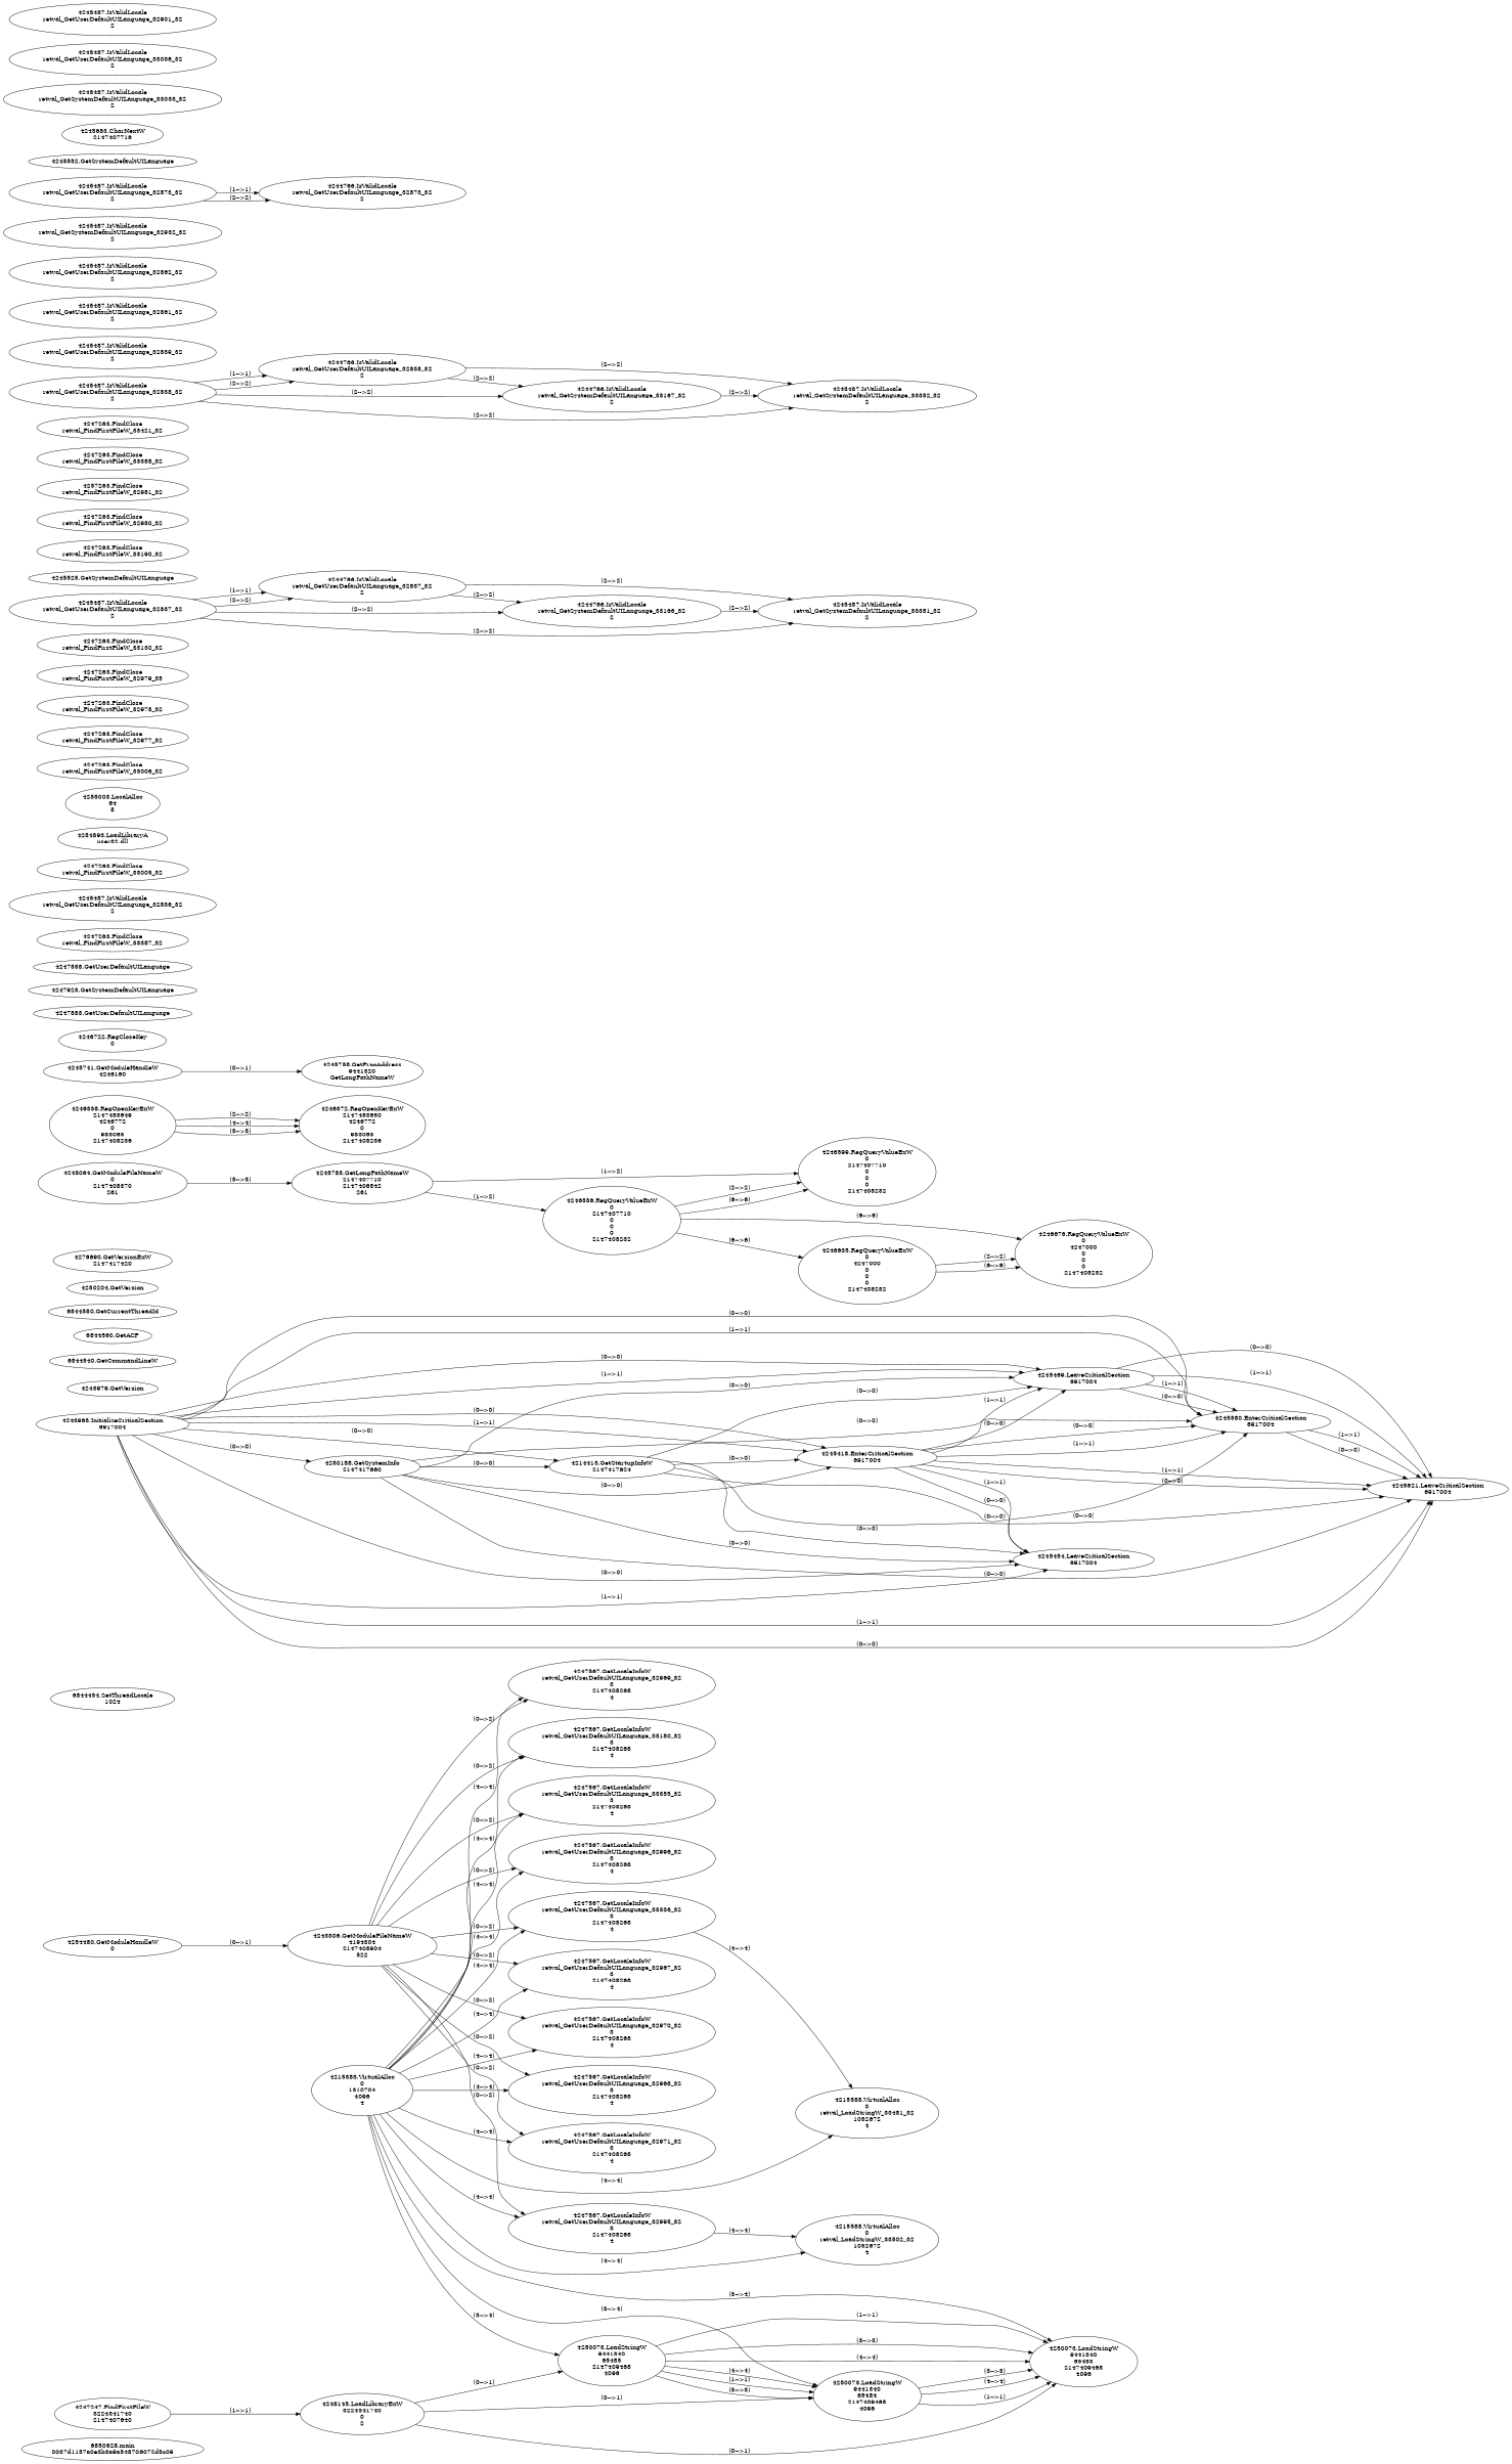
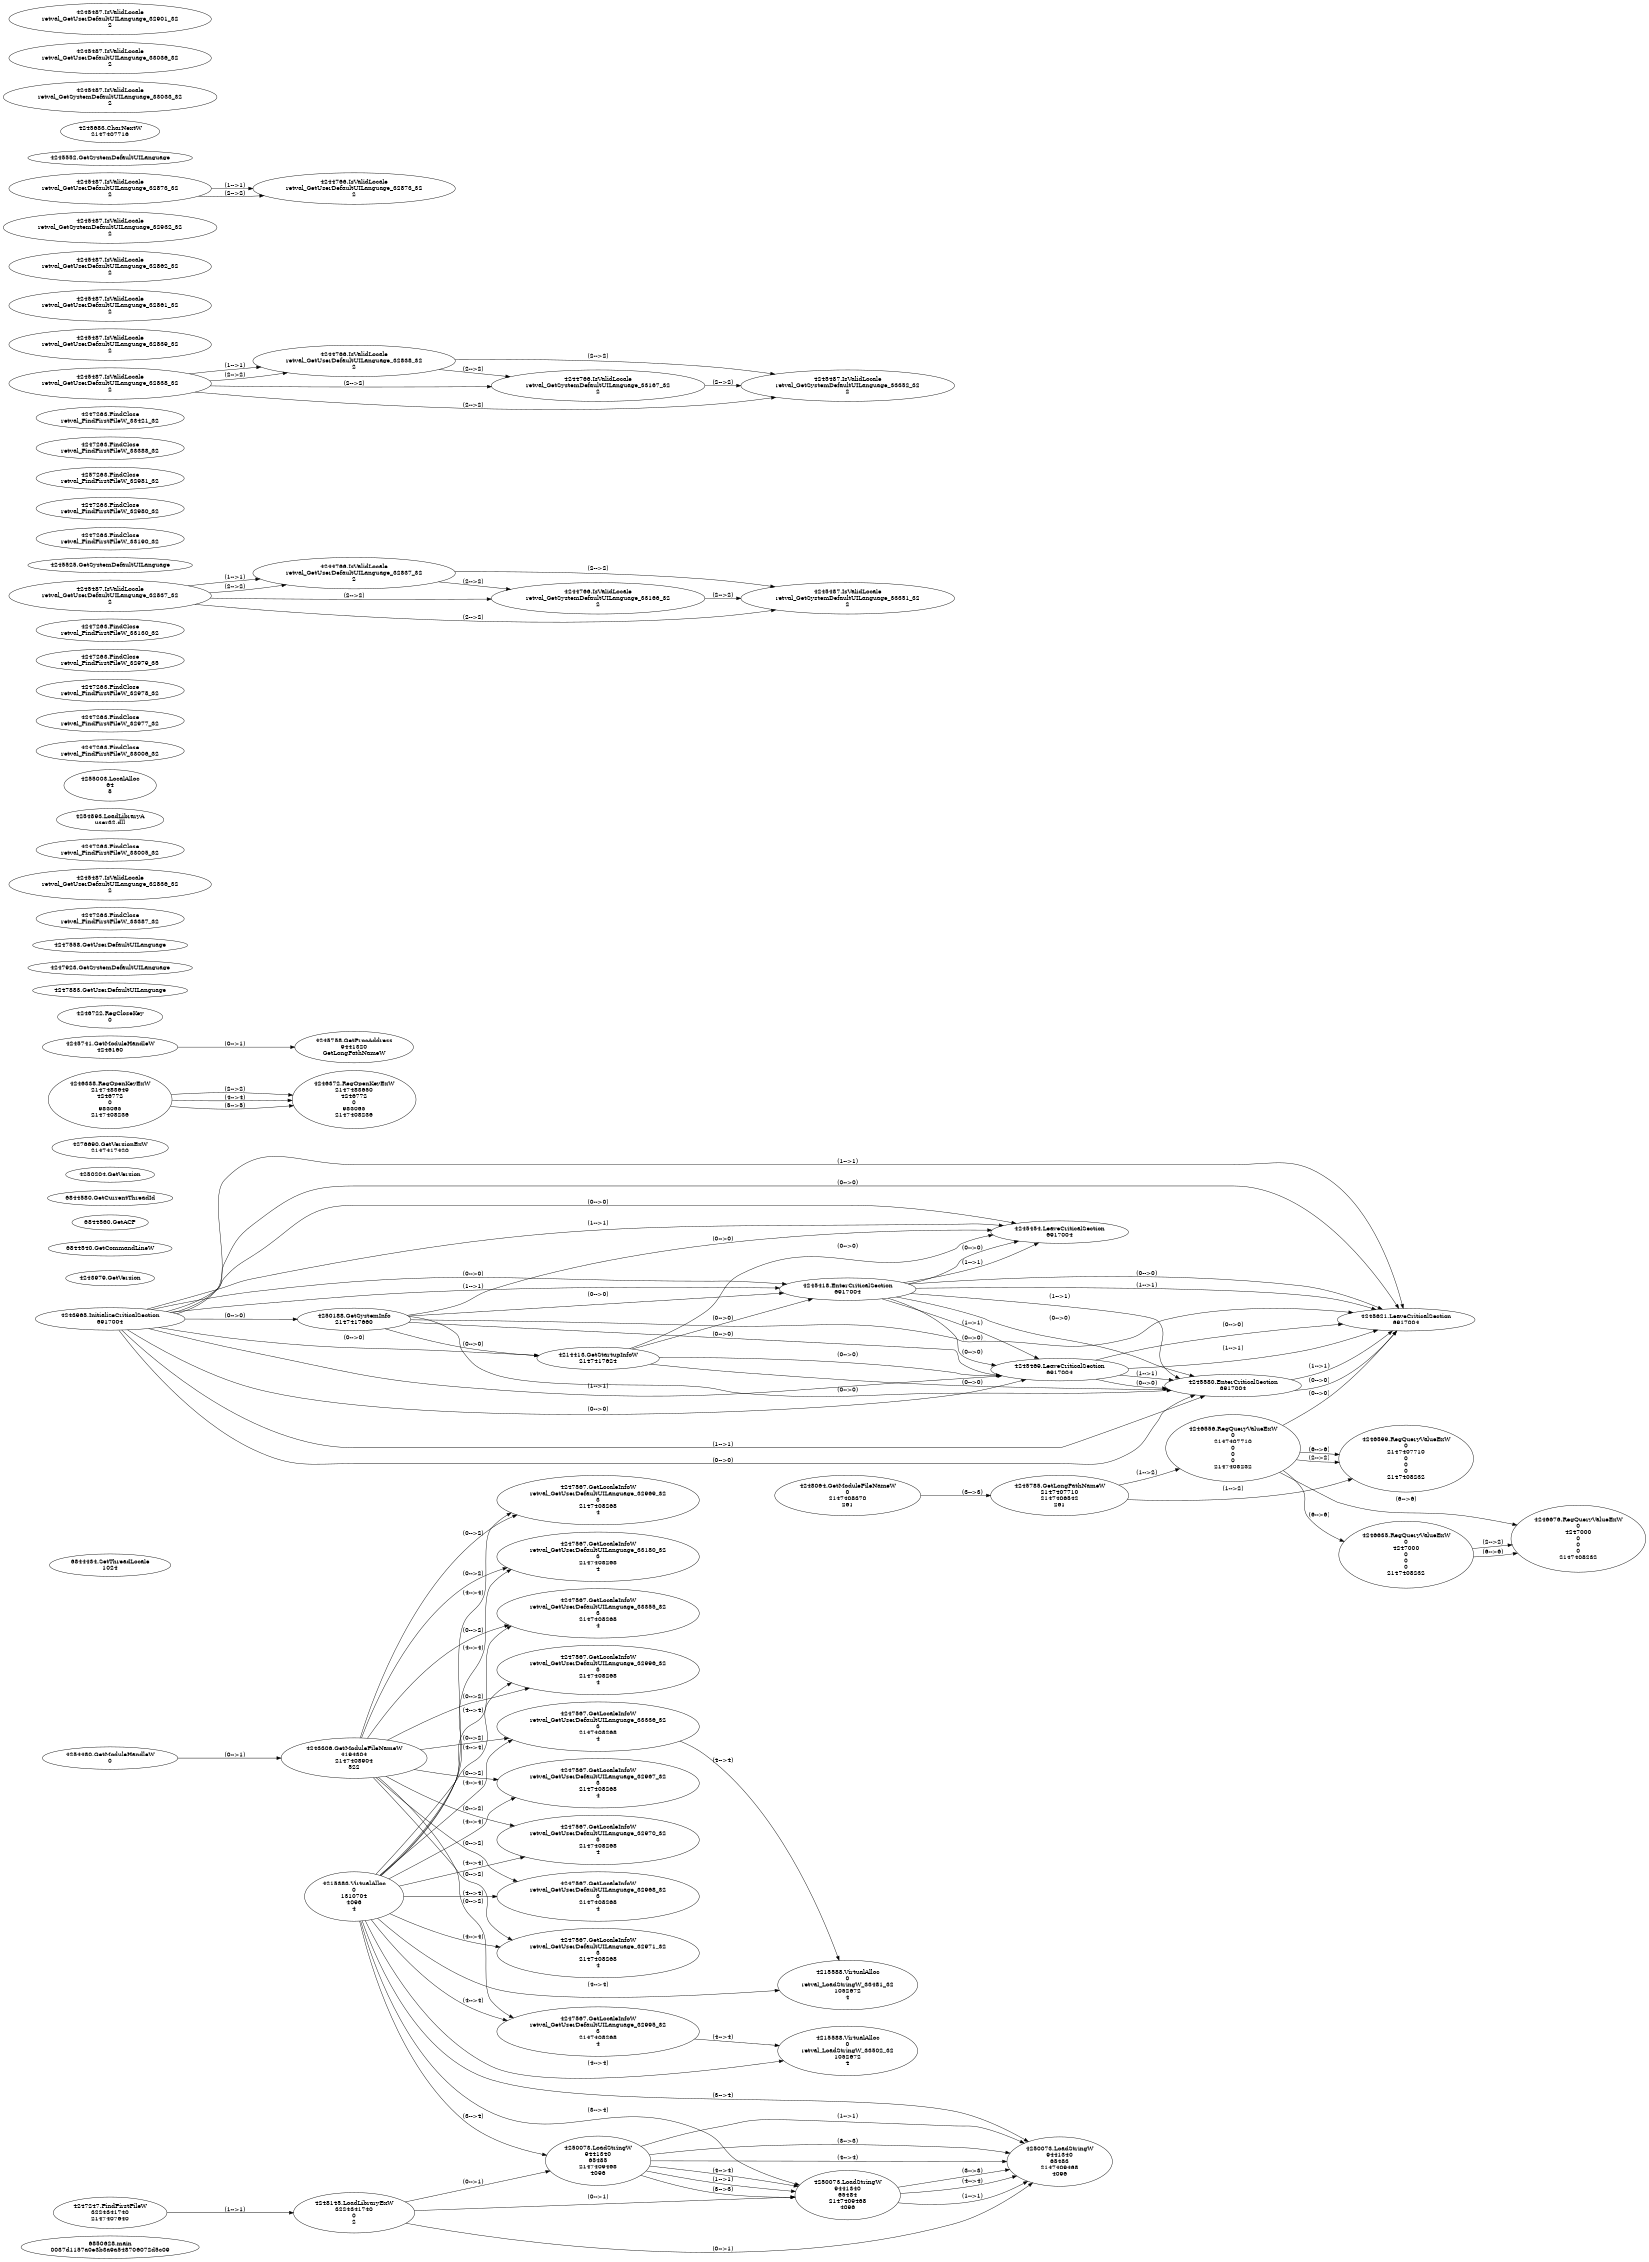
  digraph {
    rankdir=LR
    n1 [label="6850628.main\n0037d1157a0e3b3a9a548706072d5c09"]
    n2 [label="4254480.GetModuleHandleW\n0"]
    n3 [label="4243306.GetModuleFileNameW\n4194304\n2147408904\n522"]
    n4 [label="4247567.GetLocaleInfoW\nretval_GetUserDefaultUILanguage_33336_32\n3\n2147408268\n4"]
    n5 [label="4247567.GetLocaleInfoW\nretval_GetUserDefaultUILanguage_32995_32\n3\n2147408268\n4"]
    n6 [label="4247567.GetLocaleInfoW\nretval_GetUserDefaultUILanguage_32996_32\n3\n2147408268\n4"]
    n7 [label="4247567.GetLocaleInfoW\nretval_GetUserDefaultUILanguage_32967_32\n3\n2147408268\n4"]
    n8 [label="4247567.GetLocaleInfoW\nretval_GetUserDefaultUILanguage_32968_32\n3\n2147408268\n4"]
    n9 [label="4247567.GetLocaleInfoW\nretval_GetUserDefaultUILanguage_32969_32\n3\n2147408268\n4"]
    n10 [label="4247567.GetLocaleInfoW\nretval_GetUserDefaultUILanguage_33180_32\n3\n2147408268\n4"]
    n11 [label="4247567.GetLocaleInfoW\nretval_GetUserDefaultUILanguage_32970_32\n3\n2147408268\n4"]
    n12 [label="4247567.GetLocaleInfoW\nretval_GetUserDefaultUILanguage_32971_32\n3\n2147408268\n4"]
    n13 [label="4247567.GetLocaleInfoW\nretval_GetUserDefaultUILanguage_33355_32\n3\n2147408268\n4"]
    n14 [label="6844434.SetThreadLocale\n1024"]
    n15 [label="4243965.InitializeCriticalSection\n6917004"]
    n16 [label="4250188.GetSystemInfo\n2147417660"]
    n17 [label="4214413.GetStartupInfoW\n2147417624"]
    n18 [label="4245418.EnterCriticalSection\n6917004"]
    n19 [label="4245454.LeaveCriticalSection\n6917004"]
    n20 [label="4245469.LeaveCriticalSection\n6917004"]
    n21 [label="4245580.EnterCriticalSection\n6917004"]
    n22 [label="4245621.LeaveCriticalSection\n6917004"]
    n23 [label="4243979.GetVersion\n"]
    n24 [label="6844540.GetCommandLineW\n"]
    n25 [label="6844560.GetACP\n"]
    n26 [label="6844580.GetCurrentThreadId\n"]
    n27 [label="4250204.GetVersion\n"]
    n28 [label="4276690.GetVersionExW\n2147417420"]
    n29 [label="4215588.VirtualAlloc\n0\nretval_LoadStringW_33481_32\n1052672\n4"]
    n30 [label="4215588.VirtualAlloc\n0\nretval_LoadStringW_33502_32\n1052672\n4"]
    n31 [label="4248064.GetModuleFileNameW\n0\n2147408370\n261"]
    n32 [label="4245785.GetLongPathNameW\n2147407710\n2147406542\n261"]
    n33 [label="4246556.RegQueryValueExW\n0\n2147407710\n0\n0\n0\n2147408232"]
    n34 [label="4246599.RegQueryValueExW\n0\n2147407710\n0\n0\n0\n2147408232"]
    n35 [label="4215383.VirtualAlloc\n0\n1310704\n4096\n4"]
    n36 [label="4250073.LoadStringW\n9441340\n65485\n2147409468\n4096"]
    n37 [label="4250073.LoadStringW\n9441340\n65484\n2147409468\n4096"]
    n38 [label="4250073.LoadStringW\n9441340\n65483\n2147409468\n4096"]
    n39 [label="4246338.RegOpenKeyExW\n2147483649\n4246772\n0\n983065\n2147408236"]
    n40 [label="4246372.RegOpenKeyExW\n2147483650\n4246772\n0\n983065\n2147408236"]
    n41 [label="4245741.GetModuleHandleW\n4246160"]
    n42 [label="4245758.GetProcAddress\n9441320\nGetLongPathNameW"]
    n43 [label="4246635.RegQueryValueExW\n0\n4247000\n0\n0\n0\n2147408232"]
    n44 [label="4246676.RegQueryValueExW\n0\n4247000\n0\n0\n0\n2147408232"]
    n45 [label="4246722.RegCloseKey\n0"]
    n46 [label="4247883.GetUserDefaultUILanguage\n"]
    n47 [label="4247923.GetSystemDefaultUILanguage\n"]
    n48 [label="4247558.GetUserDefaultUILanguage\n"]
    n49 [label="4247247.FindFirstFileW\n3224341740\n2147407640"]
    n50 [label="4248145.LoadLibraryExW\n3224341740\n0\n2"]
    n51 [label="4247263.FindClose\nretval_FindFirstFileW_33387_32"]
    n52 [label="4245487.IsValidLocale\nretval_GetUserDefaultUILanguage_32836_32\n2"]
    n53 [label="4247263.FindClose\nretval_FindFirstFileW_33005_32"]
    n54 [label="4254893.LoadLibraryA\nuser32.dll"]
    n55 [label="4255003.LocalAlloc\n64\n8"]
    n56 [label="4247263.FindClose\nretval_FindFirstFileW_33006_32"]
    n57 [label="4247263.FindClose\nretval_FindFirstFileW_32977_32"]
    n58 [label="4247263.FindClose\nretval_FindFirstFileW_32978_32"]
    n59 [label="4247263.FindClose\nretval_FindFirstFileW_32979_35"]
    n60 [label="4247263.FindClose\nretval_FindFirstFileW_33130_32"]
    n61 [label="4245487.IsValidLocale\nretval_GetUserDefaultUILanguage_32837_32\n2"]
    n62 [label="4244766.IsValidLocale\nretval_GetUserDefaultUILanguage_32837_32\n2"]
    n63 [label="4244766.IsValidLocale\nretval_GetSystemDefaultUILanguage_33166_32\n2"]
    n64 [label="4245487.IsValidLocale\nretval_GetSystemDefaultUILanguage_33351_32\n2"]
    n65 [label="4245525.GetSystemDefaultUILanguage\n"]
    n66 [label="4247263.FindClose\nretval_FindFirstFileW_33190_32"]
    n67 [label="4247263.FindClose\nretval_FindFirstFileW_32980_32"]
    n68 [label="4257263.FindClose\nretval_FindFirstFileW_32981_32"]
    n69 [label="4247263.FindClose\nretval_FindFirstFileW_33388_32"]
    n70 [label="4247263.FindClose\nretval_FindFirstFileW_33421_32"]
    n71 [label="4245487.IsValidLocale\nretval_GetUserDefaultUILanguage_32838_32\n2"]
    n72 [label="4244766.IsValidLocale\nretval_GetUserDefaultUILanguage_32838_32\n2"]
    n73 [label="4244766.IsValidLocale\nretval_GetSystemDefaultUILanguage_33167_32\n2"]
    n74 [label="4245487.IsValidLocale\nretval_GetSystemDefaultUILanguage_33352_32\n2"]
    n75 [label="4245487.IsValidLocale\nretval_GetUserDefaultUILanguage_32839_32\n2"]
    n76 [label="4245487.IsValidLocale\nretval_GetUserDefaultUILanguage_32861_32\n2"]
    n77 [label="4245487.IsValidLocale\nretval_GetUserDefaultUILanguage_32862_32\n2"]
    n78 [label="4245487.IsValidLocale\nretval_GetSystemDefaultUILanguage_32932_32\n2"]
    n79 [label="4245487.IsValidLocale\nretval_GetUserDefaultUILanguage_32873_32\n2"]
    n80 [label="4244766.IsValidLocale\nretval_GetUserDefaultUILanguage_32873_32\n2"]
    n81 [label="4245552.GetSystemDefaultUILanguage\n"]
    n82 [label="4245683.CharNextW\n2147407716"]
    n83 [label="4245487.IsValidLocale\nretval_GetSystemDefaultUILanguage_33033_32\n2"]
    n84 [label="4245487.IsValidLocale\nretval_GetUserDefaultUILanguage_33036_32\n2"]
    n85 [label="4245487.IsValidLocale\nretval_GetUserDefaultUILanguage_32901_32\n2"]
    n2 -> n3 [label="(0-->1)"]
    n3 -> n4 [label="(0-->2)"]
    n3 -> n5 [label="(0-->2)"]
    n3 -> n6 [label="(0-->2)"]
    n3 -> n7 [label="(0-->2)"]
    n3 -> n8 [label="(0-->2)"]
    n3 -> n9 [label="(0-->2)"]
    n3 -> n10 [label="(0-->2)"]
    n3 -> n11 [label="(0-->2)"]
    n3 -> n12 [label="(0-->2)"]
    n3 -> n13 [label="(0-->2)"]
    n4 -> n29 [label="(4-->4)"]
    n5 -> n30 [label="(4-->4)"]
    n15 -> n16 [label="(0-->0)"]
    n15 -> n17 [label="(0-->0)"]
    n15 -> n18 [label="(1-->1)"]
    n15 -> n18 [label="(0-->0)"]
    n15 -> n19 [label="(1-->1)"]
    n15 -> n19 [label="(0-->0)"]
    n15 -> n20 [label="(1-->1)"]
    n15 -> n20 [label="(0-->0)"]
    n15 -> n21 [label="(1-->1)"]
    n15 -> n21 [label="(0-->0)"]
    n15 -> n22 [label="(1-->1)"]
    n15 -> n22 [label="(0-->0)"]
    n16 -> n17 [label="(0-->0)"]
    n16 -> n18 [label="(0-->0)"]
    n16 -> n19 [label="(0-->0)"]
    n16 -> n20 [label="(0-->0)"]
    n16 -> n21 [label="(0-->0)"]
    n16 -> n22 [label="(0-->0)"]
    n17 -> n18 [label="(0-->0)"]
    n17 -> n19 [label="(0-->0)"]
    n17 -> n20 [label="(0-->0)"]
    n17 -> n21 [label="(0-->0)"]
-   n17 -> n22 [label="(0-->0)"]
+   n33 -> n22 [label="(0-->0)"]
    n18 -> n19 [label="(1-->1)"]
    n18 -> n19 [label="(0-->0)"]
    n18 -> n20 [label="(1-->1)"]
    n18 -> n20 [label="(0-->0)"]
    n18 -> n21 [label="(1-->1)"]
    n18 -> n21 [label="(0-->0)"]
    n18 -> n22 [label="(1-->1)"]
    n18 -> n22 [label="(0-->0)"]
    n20 -> n21 [label="(1-->1)"]
    n20 -> n21 [label="(0-->0)"]
    n20 -> n22 [label="(1-->1)"]
    n20 -> n22 [label="(0-->0)"]
    n21 -> n22 [label="(1-->1)"]
    n21 -> n22 [label="(0-->0)"]
    n31 -> n32 [label="(3-->3)"]
    n32 -> n33 [label="(1-->2)"]
    n32 -> n34 [label="(1-->2)"]
    n33 -> n34 [label="(2-->2)"]
    n33 -> n34 [label="(6-->6)"]
    n33 -> n43 [label="(6-->6)"]
    n33 -> n44 [label="(6-->6)"]
    n35 -> n4 [label="(4-->4)"]
    n35 -> n5 [label="(4-->4)"]
    n35 -> n6 [label="(4-->4)"]
    n35 -> n7 [label="(4-->4)"]
    n35 -> n8 [label="(4-->4)"]
    n35 -> n9 [label="(4-->4)"]
    n35 -> n10 [label="(4-->4)"]
    n35 -> n11 [label="(4-->4)"]
    n35 -> n12 [label="(4-->4)"]
    n35 -> n13 [label="(4-->4)"]
    n35 -> n29 [label="(4-->4)"]
    n35 -> n30 [label="(4-->4)"]
    n35 -> n36 [label="(3-->4)"]
    n35 -> n37 [label="(3-->4)"]
    n35 -> n38 [label="(3-->4)"]
    n36 -> n37 [label="(1-->1)"]
    n36 -> n37 [label="(3-->3)"]
    n36 -> n37 [label="(4-->4)"]
    n36 -> n38 [label="(1-->1)"]
    n36 -> n38 [label="(3-->3)"]
    n36 -> n38 [label="(4-->4)"]
    n37 -> n38 [label="(1-->1)"]
    n37 -> n38 [label="(3-->3)"]
    n37 -> n38 [label="(4-->4)"]
    n39 -> n40 [label="(2-->2)"]
    n39 -> n40 [label="(4-->4)"]
    n39 -> n40 [label="(5-->5)"]
    n41 -> n42 [label="(0-->1)"]
    n43 -> n44 [label="(2-->2)"]
    n43 -> n44 [label="(6-->6)"]
    n49 -> n50 [label="(1-->1)"]
    n50 -> n36 [label="(0-->1)"]
    n50 -> n37 [label="(0-->1)"]
    n50 -> n38 [label="(0-->1)"]
    n61 -> n62 [label="(1-->1)"]
    n61 -> n62 [label="(2-->2)"]
    n61 -> n63 [label="(2-->2)"]
    n61 -> n64 [label="(2-->2)"]
    n62 -> n63 [label="(2-->2)"]
    n62 -> n64 [label="(2-->2)"]
    n63 -> n64 [label="(2-->2)"]
    n71 -> n72 [label="(1-->1)"]
    n71 -> n72 [label="(2-->2)"]
    n71 -> n73 [label="(2-->2)"]
    n71 -> n74 [label="(2-->2)"]
    n72 -> n73 [label="(2-->2)"]
    n72 -> n74 [label="(2-->2)"]
    n73 -> n74 [label="(2-->2)"]
    n79 -> n80 [label="(1-->1)"]
    n79 -> n80 [label="(2-->2)"]
  }
